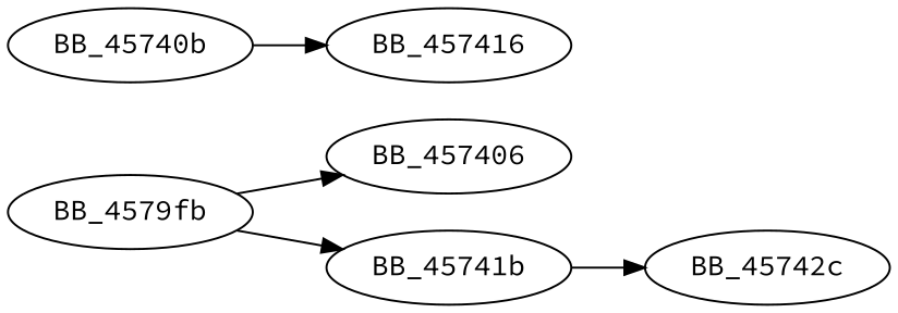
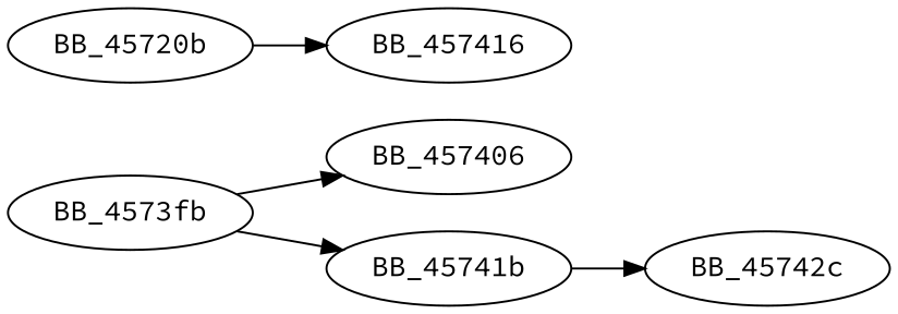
  digraph {
    fontname="Source Code Pro"
    rankdir=LR
    node [fontname="Source Code Pro"]
    edge [fontname="Source Code Pro"]
-   BB_4573fb [label=BB_4579fb]
+   BB_4573fb
    BB_457406
    BB_45741b
    BB_45742c
-   BB_45740b
+   BB_45740b [label=BB_45720b]
    BB_457416
    BB_4573fb -> BB_457406
    BB_4573fb -> BB_45741b
    BB_45741b -> BB_45742c
    BB_45740b -> BB_457416
  }
